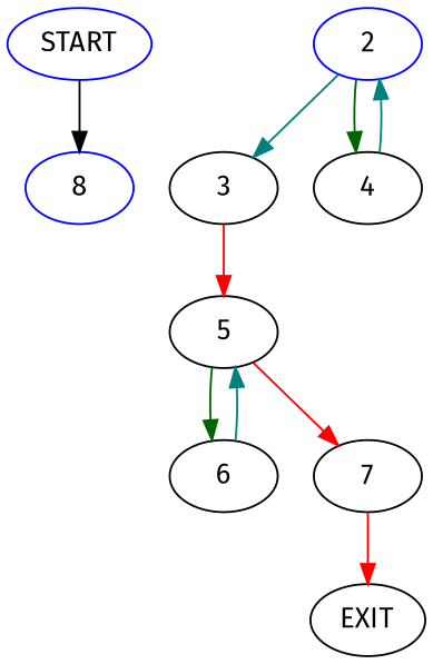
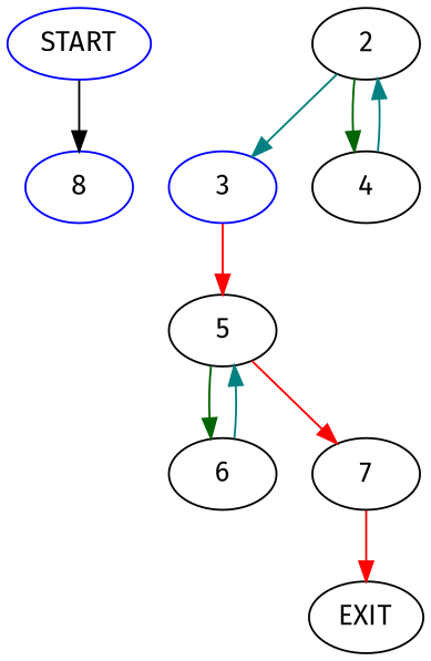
  digraph {
    fontname="Fira Sans"
    node [color=black fontname="Fira Sans"]
    edge [color=teal fontname="Fira Sans"]
    n1 [color=blue label=START]
    8 [color=blue]
    n3 [label=EXIT]
-   2 [color=blue]
-   3
+   2
+   3 [color=blue]
    4
    5
    6
    7
    n1 -> 8 [color=black]
    2 -> 3
    2 -> 4 [color=darkgreen]
    3 -> 5 [color=red]
    4 -> 2
    5 -> 6 [color=darkgreen]
    5 -> 7 [color=red]
    6 -> 5
    7 -> n3 [color=red]
  }
